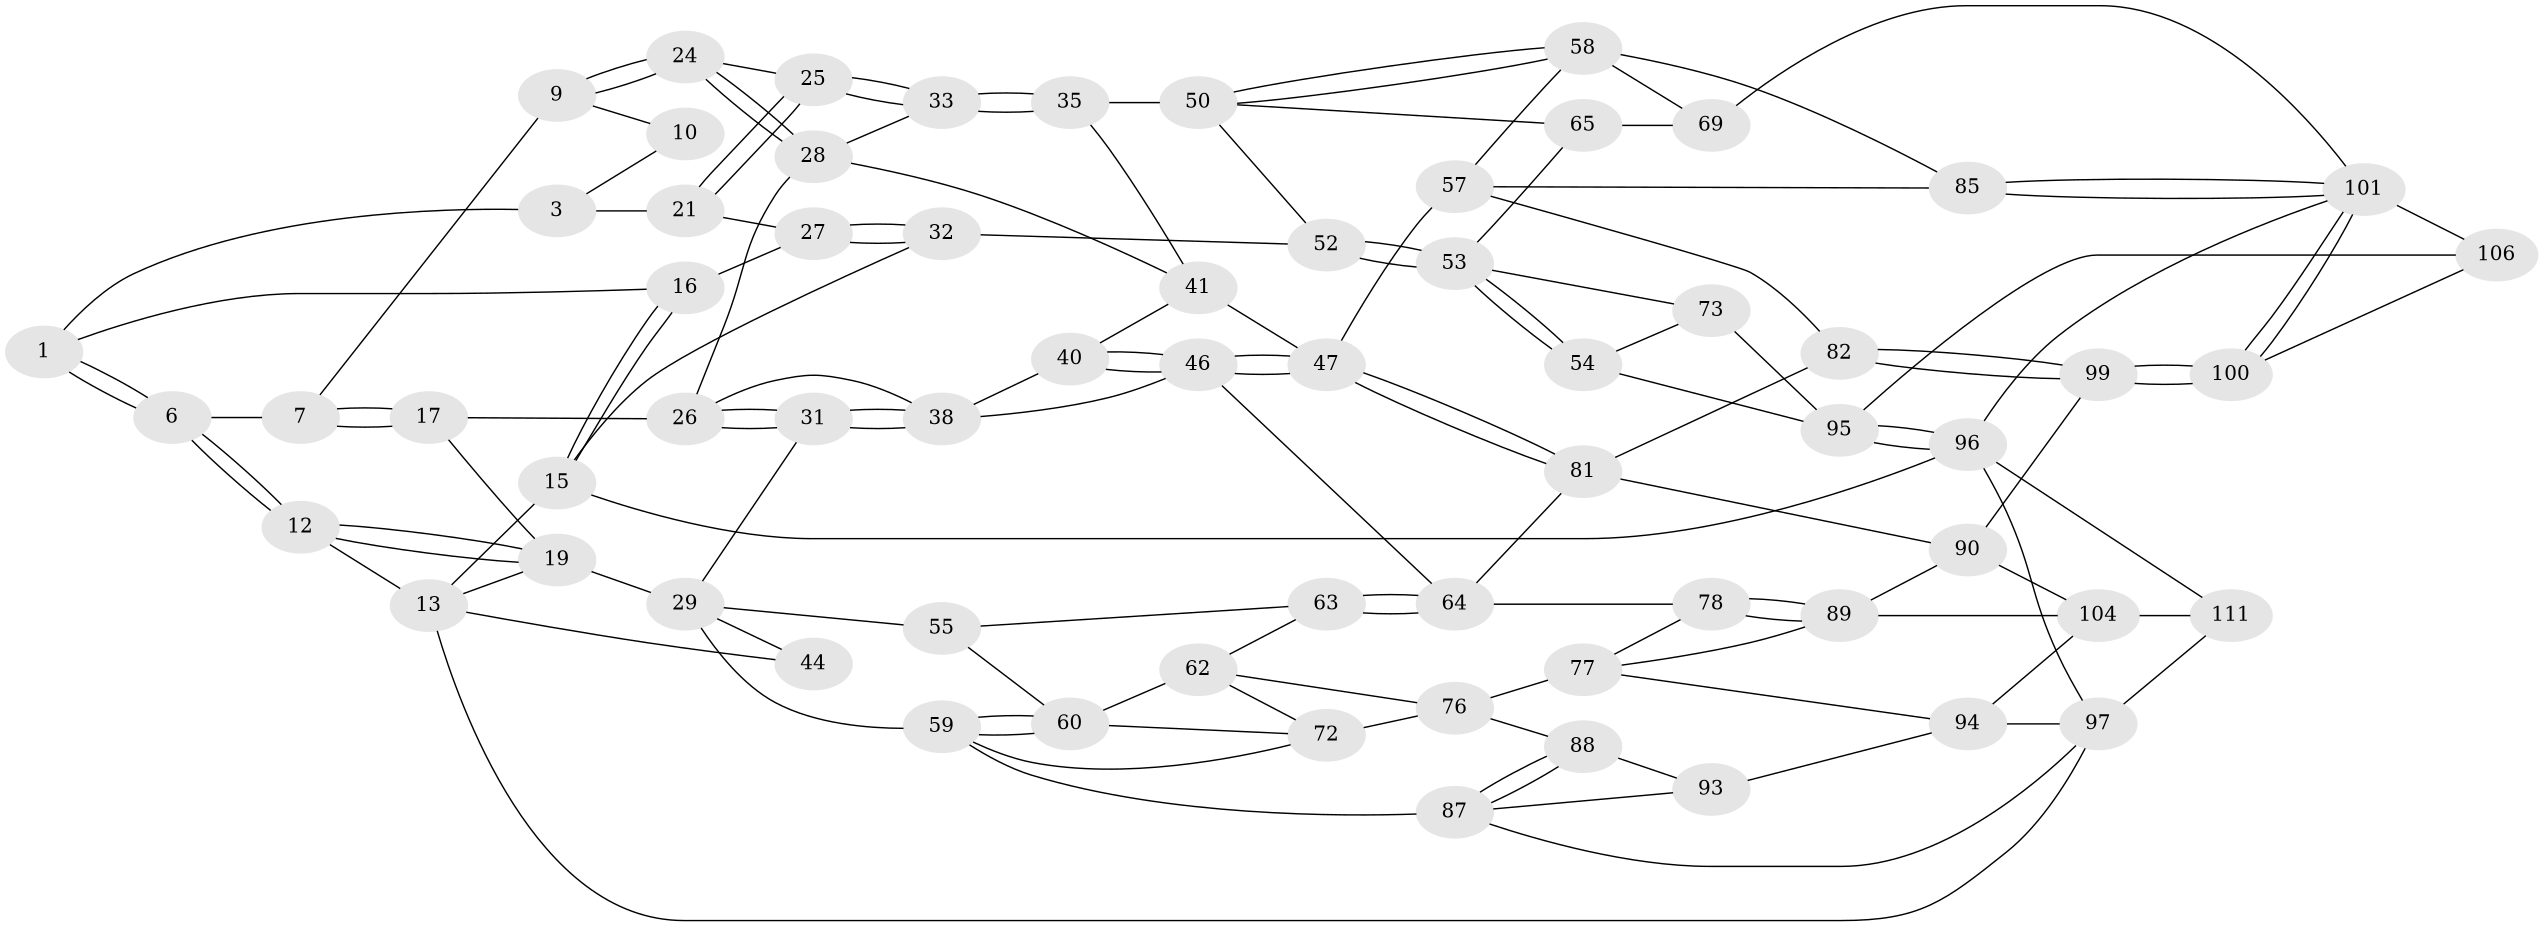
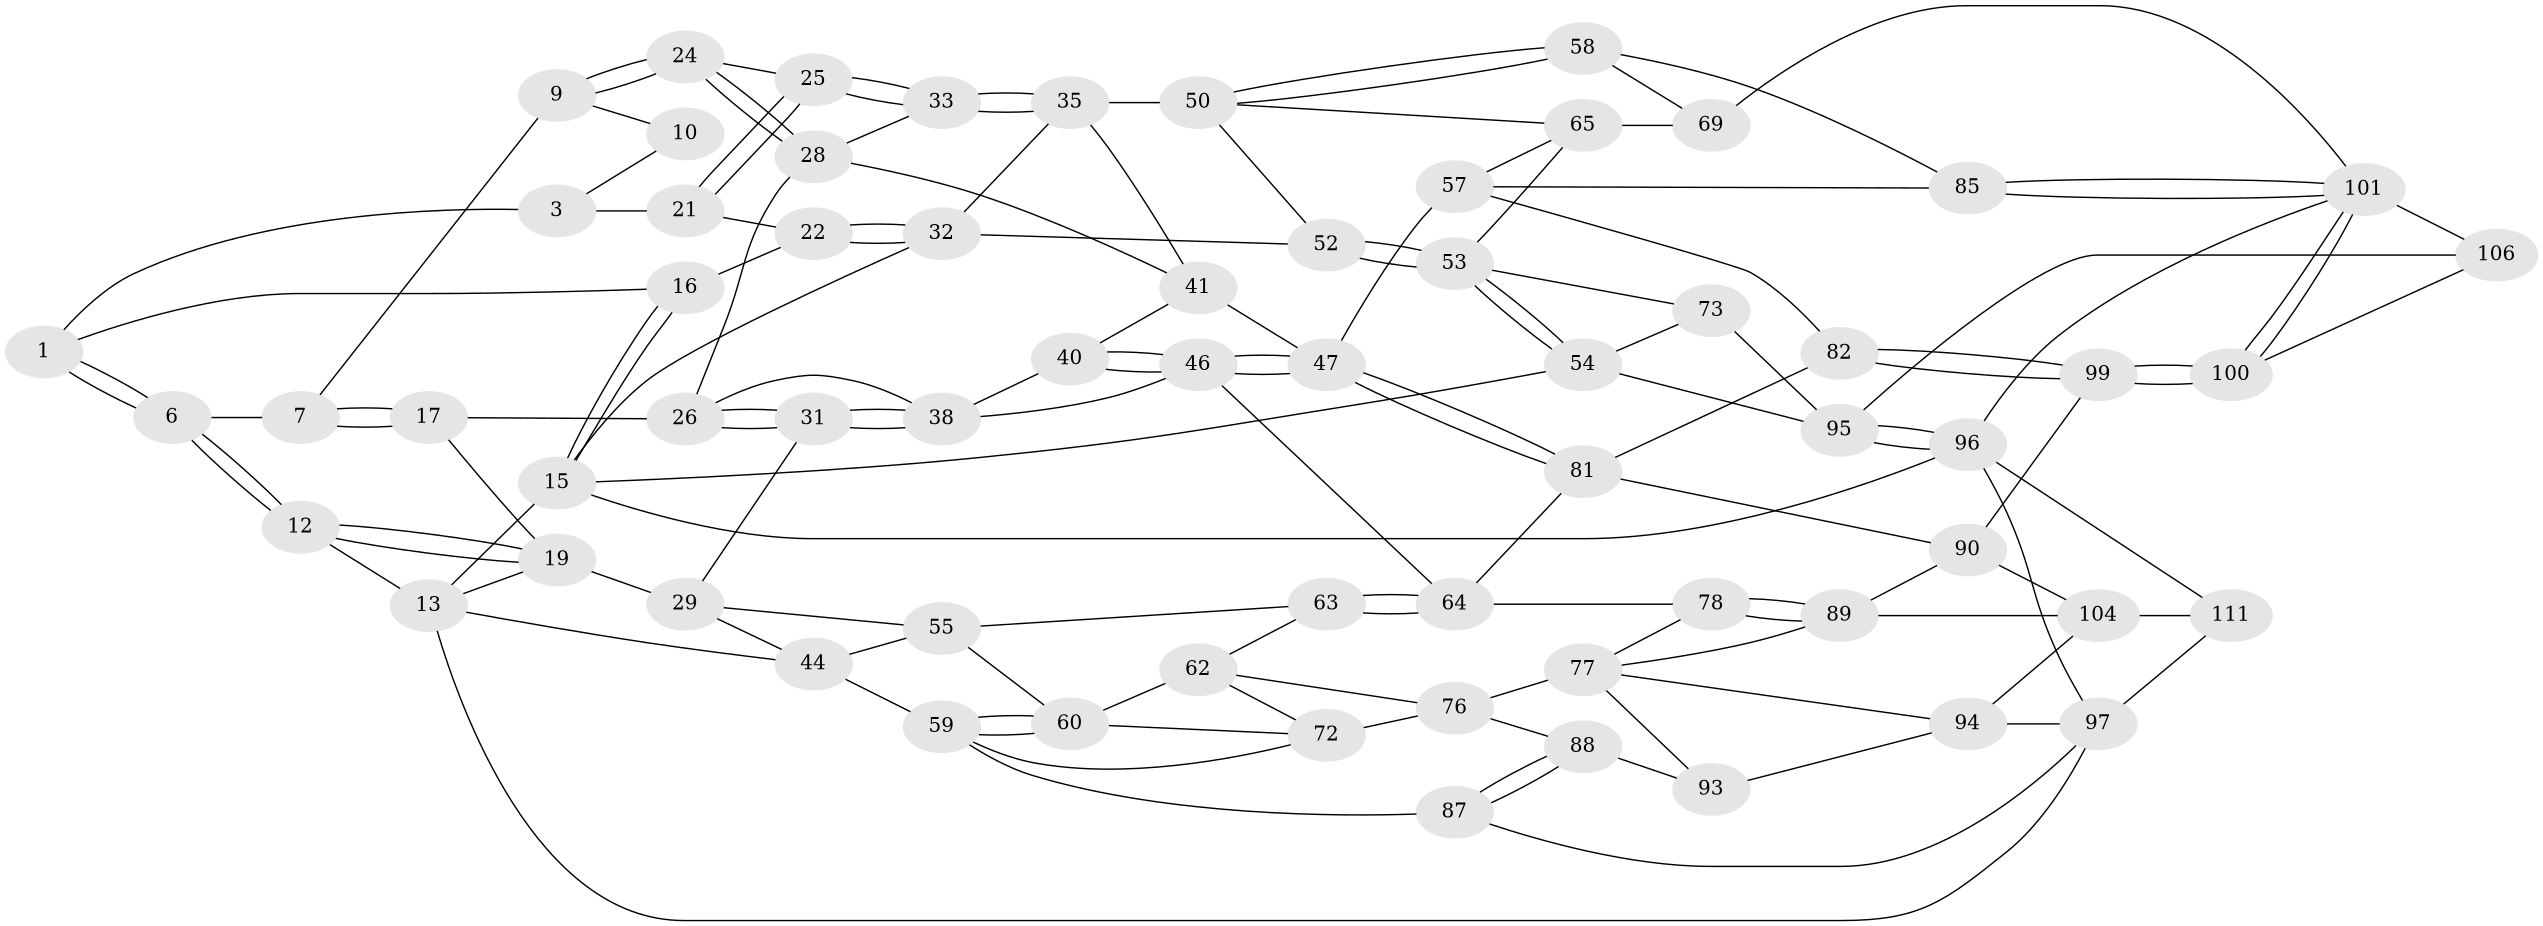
  graph {
    rankdir=LR
    node [color=gray90 style=filled]
    1 [super="+2"]
    3 [super="+20"]
    6
    16
    10 [super="+11"]
    21
    7 [super="+8"]
    12
-   22 [label=27]
+   22
    25
    9
    17 [super="+18"]
    13 [super="+14"]
    19 [super="+23"]
    24
    26 [super="+27"]
    28 [super="+37"]
    15 [super="+33"]
    44 [super="+45"]
    97 [super="+110"]
    29 [super="+30"]
    32 [super="+36"]
    54 [super="+74"]
    96 [super="+112"]
    55 [super="+56"]
    59 [super="+71"]
    111
    35 [super="+43"]
    52
    73
    95 [super="+107"]
    101 [super="+103"]
    31
    38 [super="+39"]
    n35 [label=33]
    41 [super="+42"]
    40
    46 [super="+49"]
    47 [super="+48"]
    60 [super="+61"]
    63
    50 [super="+51"]
    53 [super="+66"]
    58 [super="+68"]
    65 [super="+67"]
    64 [super="+79"]
    57 [super="+83"]
    81 [super="+84"]
    72 [super="+80"]
    87 [super="+98"]
    78
    82
    85
    90 [super="+102"]
    69 [super="+70"]
    106 [super="+108"]
    62 [super="+75"]
    99
    76 [super="+86"]
    88
    93
    77 [super="+91"]
    89 [super="+92"]
    94 [super="+109"]
    104 [super="+105"]
    100
    1 -- 3
    1 -- 6
    1 -- 6
    1 -- 16
    3 -- 10
    3 -- 21
    6 -- 7
    6 -- 12
    6 -- 12
    16 -- 22
    21 -- 22
    21 -- 25
    21 -- 25
    7 -- 9
    7 -- 17 [weight=2]
    7 -- 17
    12 -- 13
    12 -- 19
    12 -- 19
    22 -- 32
    22 -- 32
    25 -- n35
    25 -- n35
    9 -- 10
    9 -- 24
    9 -- 24
    17 -- 19
    17 -- 26
    13 -- 19
    13 -- 15
    13 -- 44
    13 -- 97
    19 -- 29
    24 -- 25
    24 -- 28
    24 -- 28
    26 -- 28
    26 -- 31
    26 -- 31
    26 -- 38
    28 -- n35
    28 -- 41
    15 -- 16
    15 -- 16
    15 -- 32
+   15 -- 54
    15 -- 96
-   29 -- 59
+   44 -- 55
+   44 -- 59
    97 -- 111
    29 -- 44
    29 -- 55
    29 -- 31
+   32 -- 35
    32 -- 52
    54 -- 73
    54 -- 95
    96 -- 97
    96 -- 111
    96 -- 101
    55 -- 60
    55 -- 63
    59 -- 60
    59 -- 60
    59 -- 72
    59 -- 87
    35 -- 41
    35 -- 50
    52 -- 53
    52 -- 53
    73 -- 95
    95 -- 96
    95 -- 96
    95 -- 106
    101 -- 106
    31 -- 38
    31 -- 38
    38 -- 40
    38 -- 46
    n35 -- 35
    n35 -- 35
    41 -- 47
    40 -- 41
    40 -- 46
    40 -- 46
    46 -- 47
    46 -- 47
    46 -- 64
    47 -- 57
    47 -- 81
    47 -- 81
    60 -- 72
    60 -- 62
    63 -- 64
    63 -- 64
    50 -- 52
    50 -- 58
    50 -- 58
    50 -- 65
    53 -- 54
    53 -- 54
    53 -- 73
    53 -- 65 [weight=2]
    58 -- 85
    58 -- 69
    65 -- 69
    64 -- 81
    64 -- 78
-   57 -- 58
+   57 -- 65
    57 -- 82
    57 -- 85
    81 -- 82
    81 -- 90
    72 -- 76
    87 -- 97
    87 -- 88
    87 -- 88
-   87 -- 93
+   77 -- 93
    78 -- 89
    78 -- 89
    82 -- 99
    82 -- 99
    85 -- 101
    85 -- 101
    90 -- 99
    90 -- 104
    69 -- 101
    62 -- 63
    62 -- 72
    62 -- 76
    99 -- 100
    99 -- 100
    76 -- 88
    76 -- 77
    88 -- 93
    93 -- 94
    77 -- 78
    77 -- 89
    77 -- 94
    89 -- 90
    89 -- 104
    94 -- 97
    94 -- 104
    104 -- 111
    100 -- 101
    100 -- 101
    100 -- 106
  }
